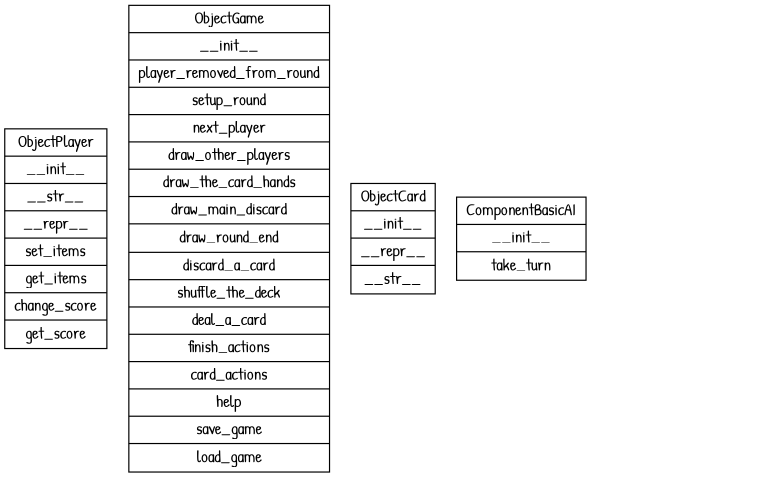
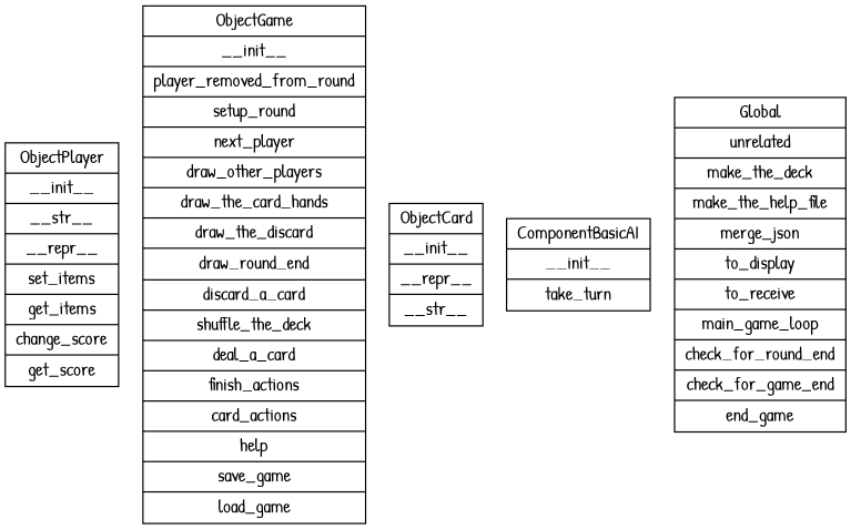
  digraph {
    fontname="Patrick Hand"
    node [shape=record fontname="Patrick Hand"]
    n1 [label="{ObjectPlayer|__init__|__str__|__repr__|set_items|get_items|change_score|get_score}"]
-   n2 [label="{ObjectGame|__init__|player_removed_from_round|setup_round|next_player|draw_other_players|draw_the_card_hands|draw_main_discard|draw_round_end|discard_a_card|shuffle_the_deck|deal_a_card|finish_actions|card_actions|help|save_game|load_game}"]
+   n2 [label="{ObjectGame|__init__|player_removed_from_round|setup_round|next_player|draw_other_players|draw_the_card_hands|draw_the_discard|draw_round_end|discard_a_card|shuffle_the_deck|deal_a_card|finish_actions|card_actions|help|save_game|load_game}"]
    n3 [label="{ObjectCard|__init__|__repr__|__str__}"]
    n4 [label="{ComponentBasicAI|__init__|take_turn}"]
+   n5 [label="{Global|unrelated|make_the_deck|make_the_help_file|merge_json|to_display|to_receive|main_game_loop|check_for_round_end|check_for_game_end|end_game}"]
  }
